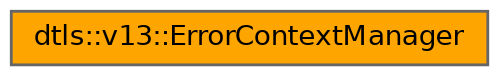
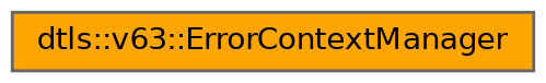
  digraph {
    rankdir=LR
    fontname="DejaVu Sans"
-   n1 [color=grey40 fillcolor=orange fontname="DejaVu Sans" fontsize=10 height=0.2 label="dtls::v13::ErrorContextManager" shape=box style=filled width=0.4]
+   n1 [color=grey40 fillcolor=orange fontname="DejaVu Sans" fontsize=10 height=0.2 label="dtls::v63::ErrorContextManager" shape=box style=filled width=0.4]
  }
